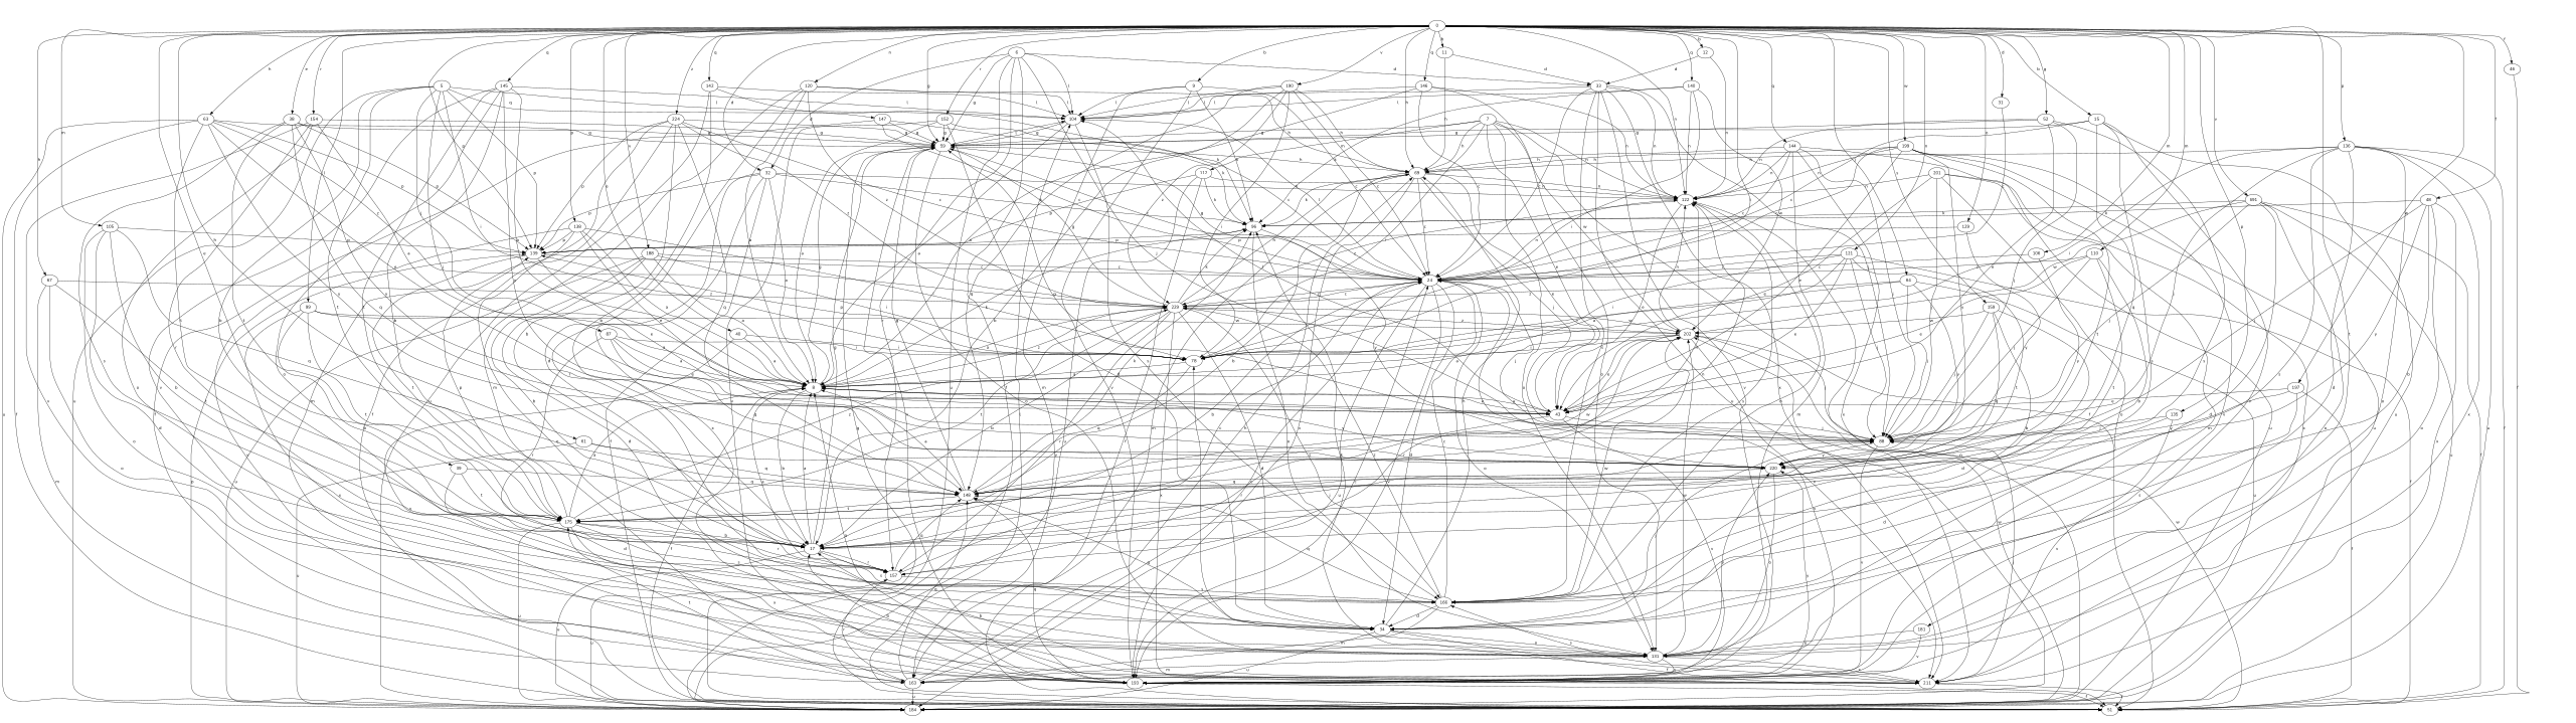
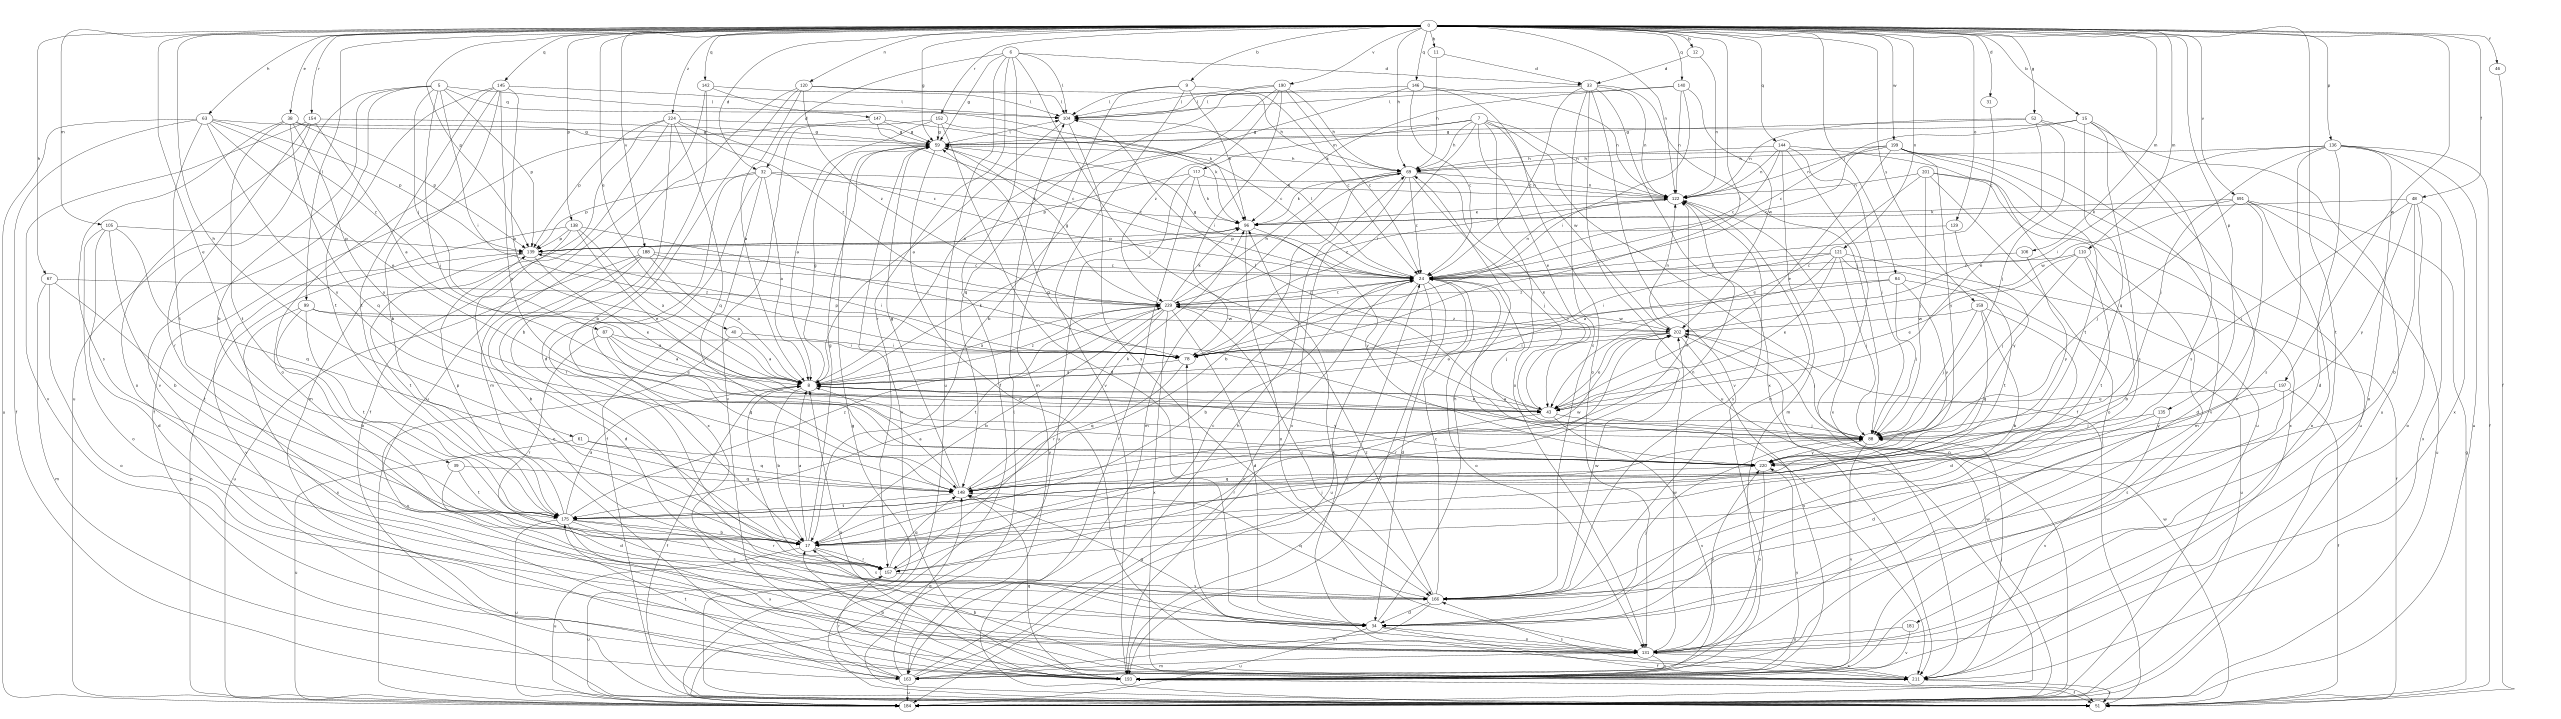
  strict digraph {
    fontname=Nunito
    node [fontname=Nunito]
    edge [fontname=Nunito]
    0
    9
    11
    12
    15
    31
    32
    38
    39
    40
    46
    48
    52
    59
    61
    63
    67
    69
    78
    84
    99
    105
    106
    110
    120
    121
    122
    129
    135
    136
    138
    139
    140
    142
    144
    145
    146
    152
    154
    159
    n41 [label=181]
    188
    190
    n44 [label=691]
    197
    199
    224
    104
    96
    24
    n51 [label=163]
    193
    33
    184
    148
    166
    51
    157
    8
    211
    175
    220
    34
    17
    88
    131
    43
    229
    202
    201
    5
    87
    147
    6
    7
    112
    0 -> 9 [label=b]
    0 -> 11 [label=b]
    0 -> 12 [label=b]
    0 -> 15 [label=b]
    0 -> 31 [label=d]
    0 -> 32 [label=d]
    0 -> 38 [label=e]
    0 -> 39 [label=e]
    0 -> 40 [label=e]
    0 -> 46 [label=f]
    0 -> 48 [label=f]
    0 -> 52 [label=g]
    0 -> 59 [label=g]
    0 -> 61 [label=h]
    0 -> 63 [label=h]
    0 -> 67 [label=h]
    0 -> 69 [label=h]
    0 -> 78 [label=i]
    0 -> 84 [label=j]
    0 -> 99 [label=l]
    0 -> 105 [label=m]
    0 -> 106 [label=m]
    0 -> 110 [label=m]
    0 -> 120 [label=n]
    0 -> 121 [label=n]
    0 -> 122 [label=n]
    0 -> 129 [label=o]
    0 -> 135 [label=p]
    0 -> 136 [label=p]
    0 -> 138 [label=p]
    0 -> 139 [label=p]
    0 -> 140 [label=q]
    0 -> 142 [label=q]
    0 -> 144 [label=q]
    0 -> 145 [label=q]
    0 -> 146 [label=q]
    0 -> 152 [label=r]
    0 -> 154 [label=r]
    0 -> 159 [label=s]
    0 -> n41 [label=t]
    0 -> 188 [label=v]
    0 -> 190 [label=v]
    0 -> n44 [label=v]
    0 -> 197 [label=w]
    0 -> 199 [label=w]
    0 -> 224 [label=z]
    9 -> 104 [label=l]
    9 -> 96 [label=k]
    9 -> 24 [label=c]
    9 -> n51 [label=m]
    9 -> 193 [label=v]
    11 -> 69 [label=h]
    11 -> 33 [label=d]
    12 -> 122 [label=n]
    12 -> 33 [label=d]
    15 -> 59 [label=g]
    15 -> 24 [label=c]
    15 -> 193 [label=v]
    15 -> 184 [label=u]
    15 -> 148 [label=q]
    15 -> 166 [label=s]
    31 -> 24 [label=c]
    32 -> 122 [label=n]
    32 -> 139 [label=p]
    32 -> 96 [label=k]
    32 -> 51 [label=f]
    32 -> 157 [label=r]
    32 -> 8 [label=a]
    32 -> 211 [label=x]
    38 -> 59 [label=g]
    38 -> 139 [label=p]
    38 -> 148 [label=q]
    38 -> 166 [label=s]
    38 -> 175 [label=t]
    38 -> 220 [label=y]
    39 -> 148 [label=q]
    39 -> 175 [label=t]
    39 -> 34 [label=d]
    40 -> 78 [label=i]
    40 -> 193 [label=v]
    40 -> 8 [label=a]
    46 -> 51 [label=f]
    48 -> 96 [label=k]
    48 -> 211 [label=x]
    48 -> 220 [label=y]
    48 -> 17 [label=b]
    48 -> 88 [label=j]
    48 -> 131 [label=o]
    52 -> 59 [label=g]
    52 -> 122 [label=n]
    52 -> 166 [label=s]
    52 -> 88 [label=j]
    52 -> 43 [label=e]
    59 -> 69 [label=h]
    59 -> 104 [label=l]
    59 -> 24 [label=c]
    59 -> 193 [label=v]
    59 -> 131 [label=o]
    61 -> 184 [label=u]
    61 -> 148 [label=q]
    61 -> 220 [label=y]
    63 -> 59 [label=g]
    63 -> 139 [label=p]
    63 -> 184 [label=u]
    63 -> 51 [label=f]
    63 -> 175 [label=t]
    63 -> 220 [label=y]
    63 -> 43 [label=e]
    63 -> 229 [label=z]
    67 -> n51 [label=m]
    67 -> 175 [label=t]
    67 -> 131 [label=o]
    67 -> 229 [label=z]
    69 -> 122 [label=n]
    69 -> 96 [label=k]
    69 -> 24 [label=c]
    69 -> n51 [label=m]
    69 -> 193 [label=v]
    69 -> 17 [label=b]
    69 -> 88 [label=j]
    69 -> 43 [label=e]
    78 -> 139 [label=p]
    78 -> 148 [label=q]
    78 -> 8 [label=a]
    84 -> 78 [label=i]
    84 -> 184 [label=u]
    84 -> 220 [label=y]
    84 -> 88 [label=j]
    84 -> 229 [label=z]
    99 -> 8 [label=a]
    99 -> 211 [label=x]
    99 -> 175 [label=t]
    99 -> 17 [label=b]
    99 -> 202 [label=w]
    105 -> 139 [label=p]
    105 -> 148 [label=q]
    105 -> 34 [label=d]
    105 -> 17 [label=b]
    105 -> 131 [label=o]
    106 -> 24 [label=c]
    106 -> 220 [label=y]
    110 -> 24 [label=c]
    110 -> 175 [label=t]
    110 -> 17 [label=b]
    110 -> 88 [label=j]
    110 -> 43 [label=e]
    120 -> 69 [label=h]
    120 -> 104 [label=l]
    120 -> n51 [label=m]
    120 -> 8 [label=a]
    120 -> 34 [label=d]
    120 -> 229 [label=z]
    121 -> 78 [label=i]
    121 -> 24 [label=c]
    121 -> 51 [label=f]
    121 -> 8 [label=a]
    121 -> 175 [label=t]
    121 -> 88 [label=j]
    121 -> 43 [label=e]
    122 -> 166 [label=s]
-   122 -> 43 [label=e]
+   122 -> 96 [label=e]
    122 -> 229 [label=z]
    129 -> 139 [label=p]
    129 -> 220 [label=y]
    135 -> 193 [label=v]
    135 -> 34 [label=d]
    135 -> 88 [label=j]
    136 -> 69 [label=h]
    136 -> 78 [label=i]
    136 -> 184 [label=u]
    136 -> 166 [label=s]
    136 -> 51 [label=f]
    136 -> 211 [label=x]
    136 -> 34 [label=d]
    136 -> 88 [label=j]
    136 -> 131 [label=o]
    138 -> 78 [label=i]
    138 -> 139 [label=p]
    138 -> 193 [label=v]
    138 -> 8 [label=a]
    138 -> 131 [label=o]
    138 -> 43 [label=e]
    139 -> 24 [label=c]
    139 -> 175 [label=t]
    139 -> 43 [label=e]
    140 -> 78 [label=i]
    140 -> 122 [label=n]
    140 -> 104 [label=l]
    140 -> 96 [label=k]
    140 -> 202 [label=w]
    142 -> 104 [label=l]
    142 -> 96 [label=k]
    142 -> 184 [label=u]
    142 -> 17 [label=b]
    144 -> 69 [label=h]
    144 -> 122 [label=n]
    144 -> 24 [label=c]
    144 -> n51 [label=m]
    144 -> 184 [label=u]
    144 -> 211 [label=x]
    144 -> 88 [label=j]
    145 -> 104 [label=l]
    145 -> 193 [label=v]
    145 -> 8 [label=a]
    145 -> 175 [label=t]
    145 -> 220 [label=y]
    145 -> 17 [label=b]
    145 -> 131 [label=o]
    146 -> 122 [label=n]
    146 -> 104 [label=l]
    146 -> 24 [label=c]
    146 -> 8 [label=a]
    146 -> 131 [label=o]
    152 -> 59 [label=g]
    152 -> 24 [label=c]
    152 -> 193 [label=v]
    152 -> 8 [label=a]
    152 -> 34 [label=d]
    154 -> 59 [label=g]
    154 -> 193 [label=v]
    154 -> 157 [label=r]
    154 -> 8 [label=a]
    154 -> 131 [label=o]
    159 -> 148 [label=q]
    159 -> 34 [label=d]
    159 -> 17 [label=b]
    159 -> 88 [label=j]
    159 -> 202 [label=w]
    n41 -> 193 [label=v]
    n41 -> 131 [label=o]
    188 -> 78 [label=i]
    188 -> 24 [label=c]
    188 -> 184 [label=u]
    188 -> 8 [label=a]
    188 -> 34 [label=d]
    188 -> 17 [label=b]
    190 -> 69 [label=h]
    190 -> 78 [label=i]
    190 -> 104 [label=l]
    190 -> 24 [label=c]
    190 -> 148 [label=q]
    190 -> 17 [label=b]
    190 -> 229 [label=z]
    n44 -> 96 [label=k]
    n44 -> 184 [label=u]
-   n44 -> 51 [label=f]
+   n44 -> 51 [label=g]
    n44 -> 34 [label=d]
    n44 -> 88 [label=j]
    n44 -> 131 [label=o]
    n44 -> 202 [label=w]
    197 -> 166 [label=s]
    197 -> 51 [label=f]
    197 -> 220 [label=y]
    197 -> 43 [label=e]
    199 -> 69 [label=h]
    199 -> 122 [label=n]
    199 -> 24 [label=c]
    199 -> 193 [label=v]
    199 -> 184 [label=u]
    199 -> 175 [label=t]
    199 -> 220 [label=y]
    199 -> 43 [label=e]
    224 -> 59 [label=g]
    224 -> 139 [label=p]
    224 -> 24 [label=c]
    224 -> n51 [label=m]
    224 -> 148 [label=q]
    224 -> 51 [label=f]
    224 -> 17 [label=b]
    224 -> 229 [label=z]
-   104 -> 59 [label=g]
    104 -> 166 [label=s]
    104 -> 8 [label=a]
    96 -> 139 [label=p]
    96 -> 220 [label=y]
    96 -> 131 [label=o]
    24 -> 59 [label=g]
    24 -> 122 [label=n]
    24 -> 104 [label=l]
    24 -> 193 [label=v]
    24 -> 184 [label=u]
    24 -> 211 [label=x]
    24 -> 34 [label=d]
    24 -> 17 [label=b]
    24 -> 88 [label=j]
    24 -> 131 [label=o]
    24 -> 229 [label=z]
    n51 -> 69 [label=h]
    n51 -> 24 [label=c]
    n51 -> 184 [label=u]
    n51 -> 148 [label=q]
    n51 -> 157 [label=r]
    n51 -> 175 [label=t]
    193 -> 24 [label=c]
    193 -> 148 [label=q]
    193 -> 51 [label=f]
    193 -> 8 [label=a]
    193 -> 220 [label=y]
    193 -> 17 [label=b]
    33 -> 122 [label=n]
    33 -> 104 [label=l]
    33 -> 24 [label=c]
    33 -> 193 [label=v]
    33 -> 184 [label=u]
    33 -> 166 [label=s]
    33 -> 211 [label=x]
    33 -> 88 [label=j]
    184 -> 122 [label=n]
    184 -> 139 [label=p]
    184 -> 202 [label=w]
    148 -> 59 [label=g]
    148 -> 122 [label=n]
    148 -> 96 [label=k]
    148 -> 8 [label=a]
    148 -> 175 [label=t]
    148 -> 202 [label=w]
    166 -> 122 [label=n]
    166 -> 24 [label=c]
    166 -> n51 [label=m]
    166 -> 148 [label=q]
    166 -> 34 [label=d]
    166 -> 229 [label=z]
    166 -> 202 [label=w]
    51 -> 59 [label=g]
    51 -> 104 [label=l]
    51 -> 202 [label=w]
    157 -> 24 [label=c]
    157 -> 184 [label=u]
    157 -> 148 [label=q]
    157 -> 166 [label=s]
    157 -> 8 [label=a]
    8 -> 59 [label=g]
    8 -> 96 [label=k]
    8 -> 51 [label=f]
    8 -> 220 [label=y]
    8 -> 17 [label=b]
    8 -> 43 [label=e]
    8 -> 229 [label=z]
    211 -> 96 [label=k]
    211 -> 166 [label=s]
    211 -> 51 [label=f]
    211 -> 17 [label=b]
    211 -> 88 [label=j]
    175 -> 139 [label=p]
    175 -> 184 [label=u]
    175 -> 166 [label=s]
    175 -> 157 [label=r]
    175 -> 8 [label=a]
    175 -> 211 [label=x]
    175 -> 17 [label=b]
    175 -> 229 [label=z]
    220 -> 148 [label=q]
    220 -> 131 [label=o]
    34 -> 69 [label=h]
    34 -> 184 [label=u]
    34 -> 148 [label=q]
    34 -> 51 [label=f]
    34 -> 88 [label=j]
    34 -> 131 [label=o]
    17 -> 59 [label=g]
    17 -> 122 [label=n]
    17 -> 184 [label=u]
    17 -> 166 [label=s]
    17 -> 157 [label=r]
    17 -> 8 [label=a]
    17 -> 88 [label=j]
    88 -> 59 [label=g]
    88 -> 193 [label=v]
    88 -> 220 [label=y]
    131 -> 78 [label=i]
    131 -> n51 [label=m]
    131 -> 193 [label=v]
    131 -> 211 [label=x]
    131 -> 220 [label=y]
    131 -> 202 [label=w]
    43 -> 104 [label=l]
    43 -> 193 [label=v]
    43 -> 157 [label=r]
    43 -> 8 [label=a]
    43 -> 88 [label=j]
    229 -> 59 [label=g]
    229 -> 69 [label=h]
    229 -> 96 [label=k]
    229 -> 24 [label=c]
    229 -> 166 [label=s]
    229 -> 157 [label=r]
    229 -> 8 [label=a]
    229 -> 211 [label=x]
    229 -> 175 [label=t]
    229 -> 34 [label=d]
    229 -> 17 [label=b]
    229 -> 202 [label=w]
    202 -> 78 [label=i]
    202 -> 122 [label=n]
    202 -> 193 [label=v]
    202 -> 157 [label=r]
    202 -> 8 [label=a]
    202 -> 88 [label=j]
    202 -> 43 [label=e]
    202 -> 229 [label=z]
    201 -> 122 [label=n]
    201 -> n51 [label=m]
    201 -> 211 [label=x]
    201 -> 88 [label=j]
    201 -> 131 [label=o]
    201 -> 43 [label=e]
    5 -> 78 [label=i]
    5 -> 139 [label=p]
    5 -> 104 [label=l]
    5 -> 184 [label=u]
    5 -> 175 [label=t]
    5 -> 17 [label=b]
    5 -> 88 [label=j]
    5 -> 87 [label=j]
    5 -> 147 [label=q]
    87 -> 78 [label=i]
    87 -> 148 [label=q]
    87 -> 157 [label=r]
    87 -> 8 [label=a]
    87 -> 43 [label=e]
    147 -> 59 [label=g]
    147 -> 96 [label=k]
    147 -> 24 [label=c]
    147 -> 51 [label=f]
    6 -> 32 [label=d]
    6 -> 59 [label=g]
    6 -> 104 [label=l]
    6 -> 33 [label=d]
    6 -> 184 [label=u]
    6 -> 51 [label=f]
    6 -> 157 [label=r]
    6 -> 88 [label=j]
    7 -> 59 [label=g]
    7 -> 69 [label=h]
    7 -> 78 [label=i]
    7 -> 122 [label=n]
    7 -> 51 [label=f]
    7 -> 131 [label=o]
    7 -> 43 [label=e]
    7 -> 202 [label=w]
    7 -> 112 [label=m]
    112 -> 122 [label=n]
    112 -> 139 [label=p]
    112 -> 96 [label=k]
    112 -> 184 [label=u]
    112 -> 51 [label=f]
  }
